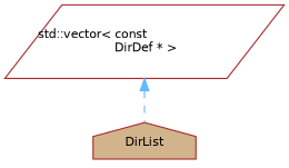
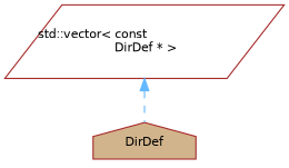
  digraph {
    node [color=brown fontname=Helvetica fontsize=10 style=filled]
-   n1 [fillcolor=tan fontcolor=black height=0.2 label=DirList shape=house width=0.4]
+   n1 [fillcolor=tan fontcolor=black height=0.2 label=DirDef shape=house width=0.4]
    n2 [fillcolor=white height=0.2 label="std::vector\< const\l DirDef * \>" shape=parallelogram width=0.4]
    n2 -> n1 [color=steelblue1 dir=back fontname=Helvetica fontsize=10 labelfontname=Helvetica labelfontsize=10 style=dashed]
  }
